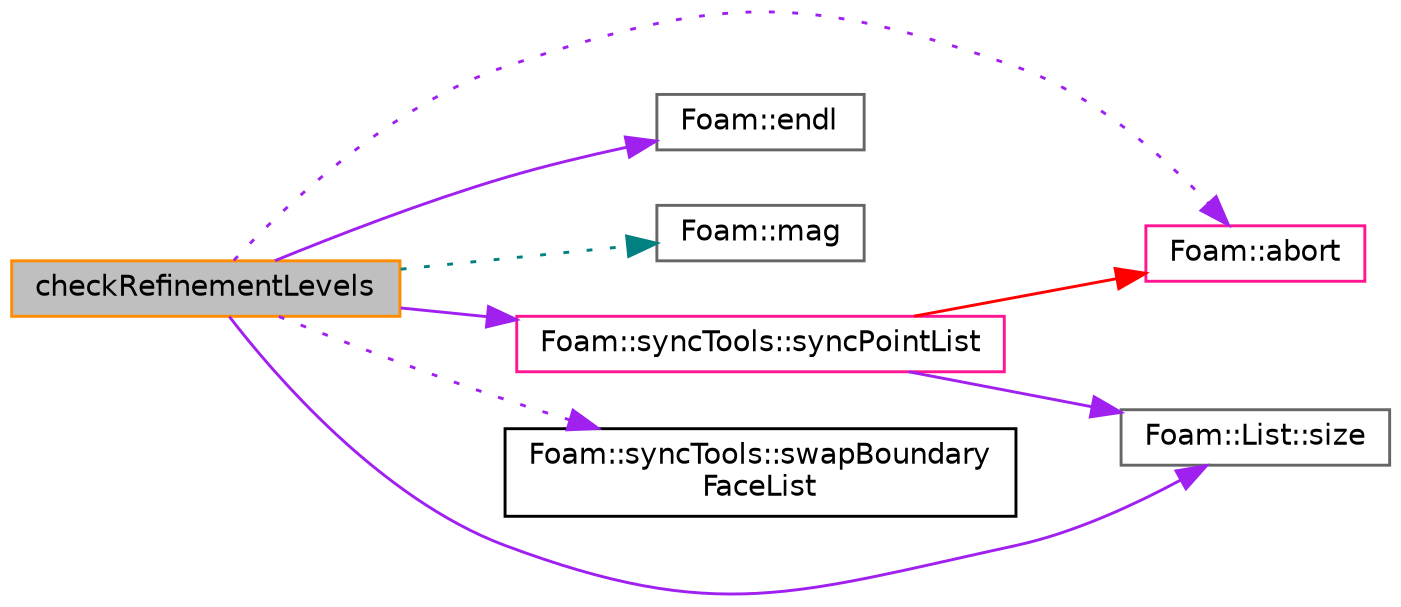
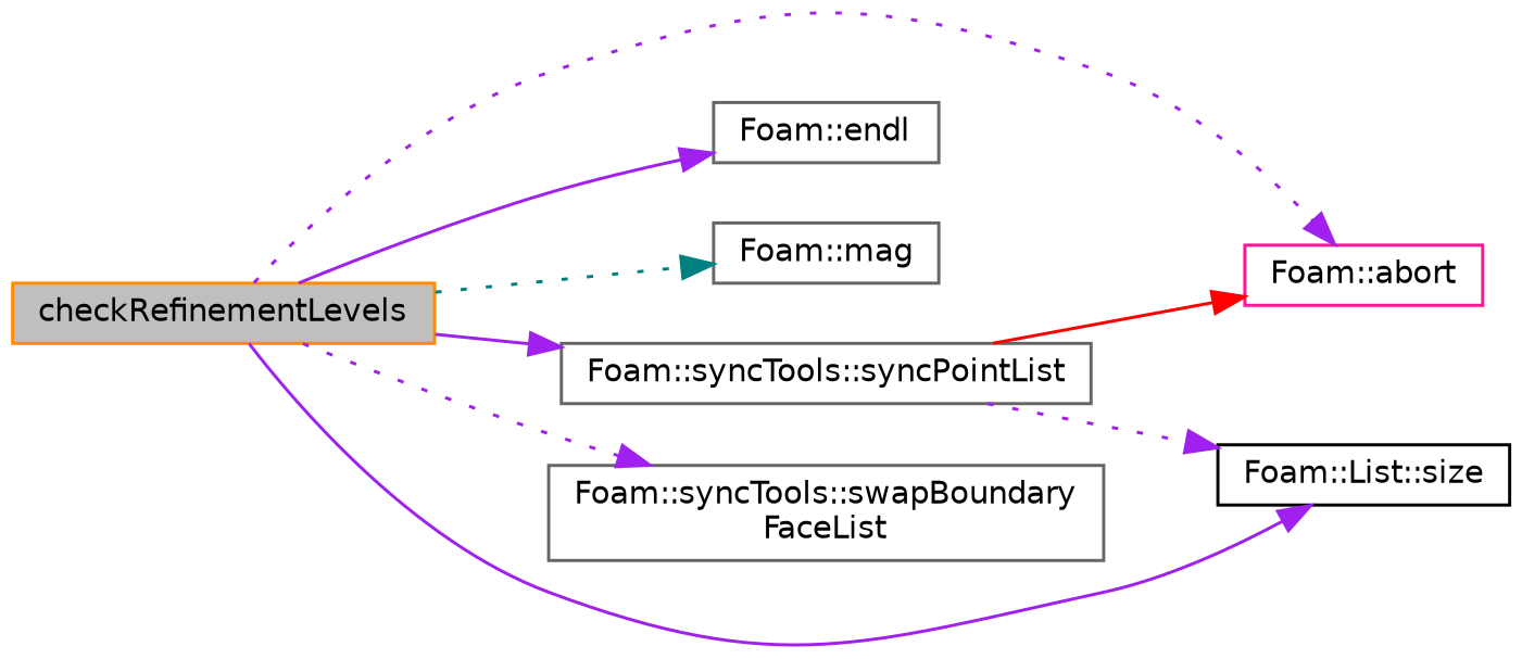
  digraph {
    rankdir=LR
    node [color=deeppink fontname=Helvetica fontsize=10 shape=record]
    edge [color=purple fontname=Helvetica fontsize=10 labelfontname=Helvetica labelfontsize=10 style=solid]
    n1 [color=darkorange fillcolor=grey75 fontcolor=black height=0.2 label=checkRefinementLevels style=filled width=0.4]
    n2 [height=0.2 label="Foam::abort" width=0.4]
    n3 [color=gray40 height=0.2 label="Foam::endl" width=0.4]
    n4 [color=gray40 height=0.2 label="Foam::mag" width=0.4]
-   n5 [color=gray40 height=0.2 label="Foam::List::size" width=0.4]
-   n6 [color=black height=0.2 label="Foam::syncTools::swapBoundary\lFaceList" width=0.4]
-   n7 [height=0.2 label="Foam::syncTools::syncPointList" width=0.4]
+   n5 [color=black height=0.2 label="Foam::List::size" width=0.4]
+   n6 [color=gray40 height=0.2 label="Foam::syncTools::swapBoundary\lFaceList" width=0.4]
+   n7 [color=gray40 height=0.2 label="Foam::syncTools::syncPointList" width=0.4]
    n1 -> n2 [style=dotted]
    n1 -> n3
    n1 -> n4 [color=teal style=dotted]
    n1 -> n5
    n1 -> n6 [style=dotted]
    n1 -> n7
    n7 -> n2 [color=red]
-   n7 -> n5
+   n7 -> n5 [style=dotted]
  }
